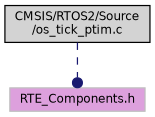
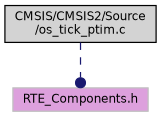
  digraph {
    node [fontname=Helvetica fontsize=10 shape=record style=filled]
-   n1 [color=black fillcolor=lightgrey fontcolor=black height=0.2 label="CMSIS/RTOS2/Source\l/os_tick_ptim.c" width=0.4]
+   n1 [color=black fillcolor=lightgrey fontcolor=black height=0.2 label="CMSIS/CMSIS2/Source\l/os_tick_ptim.c" width=0.4]
    n2 [color=grey75 fillcolor=plum height=0.2 label="RTE_Components.h" width=0.4]
    n1 -> n2 [color=midnightblue fontname=Helvetica fontsize=10 labelfontname=Helvetica labelfontsize=10 style=dashed arrowhead=dot]
  }
